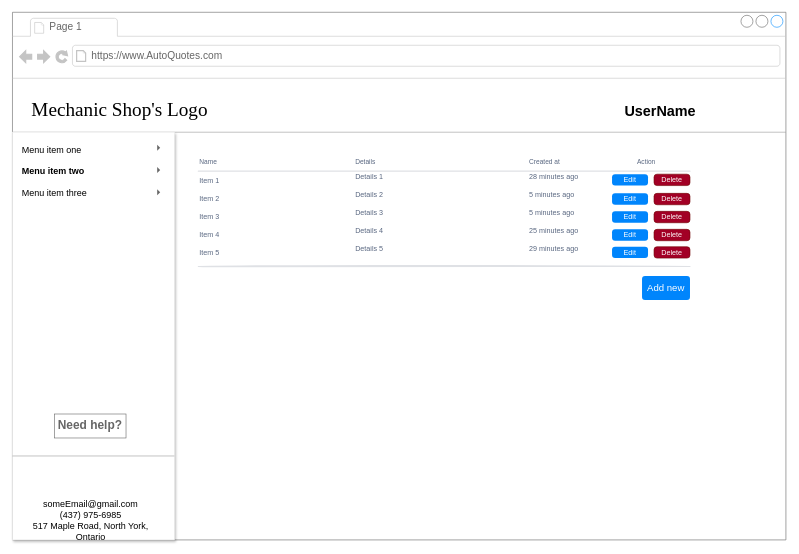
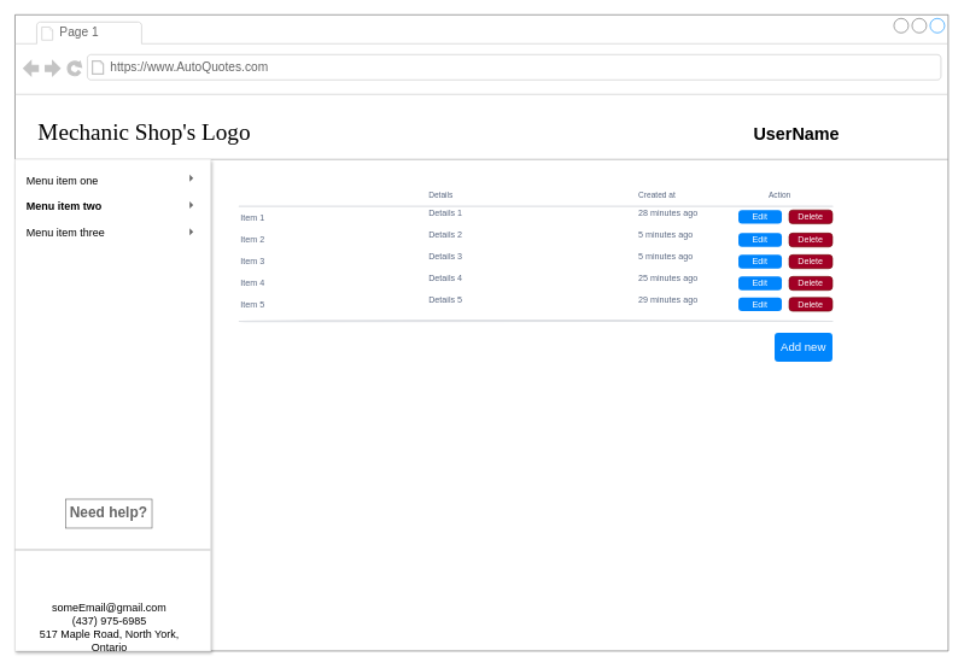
  <mxCell id="0" />
  <mxCell id="1" parent="0" />
  <mxCell id="2" value="" style="strokeWidth=1;shadow=0;dashed=0;align=left;html=1;shape=mxgraph.mockup.containers.browserWindow;rSize=0;strokeColor=#666666;mainText=,;recursiveResize=0;rounded=0;labelBackgroundColor=none;fontFamily=Verdana;fontSize=12" parent="1" vertex="1"><mxGeometry x="20" y="20" width="1290" height="880" as="geometry" /></mxCell>
  <mxCell id="3" value="Page 1" style="strokeWidth=1;shadow=0;dashed=0;align=center;html=1;shape=mxgraph.mockup.containers.anchor;fontSize=17;fontColor=#666666;align=left;" parent="2" vertex="1"><mxGeometry x="60" y="12" width="110" height="26" as="geometry" /></mxCell>
  <mxCell id="4" value="https://www.AutoQuotes.com" style="strokeWidth=1;shadow=0;dashed=0;align=center;html=1;shape=mxgraph.mockup.containers.anchor;rSize=0;fontSize=17;fontColor=#666666;align=left;" parent="2" vertex="1"><mxGeometry x="130" y="60" width="250" height="26" as="geometry" /></mxCell>
  <mxCell id="5" value="&lt;font style=&quot;font-size: 32px;&quot;&gt;Mechanic Shop's Logo&lt;/font&gt;" style="text;html=1;points=[];align=left;verticalAlign=top;spacingTop=-4;fontSize=30;fontFamily=Verdana" parent="2" vertex="1"><mxGeometry x="30" y="140" width="340" height="50" as="geometry" /></mxCell>
  <mxCell id="6" value="" style="verticalLabelPosition=bottom;shadow=0;dashed=0;align=center;html=1;verticalAlign=top;strokeWidth=1;shape=mxgraph.mockup.markup.line;strokeColor=#999999;rounded=0;labelBackgroundColor=none;fillColor=#ffffff;fontFamily=Verdana;fontSize=12;fontColor=#000000;" parent="2" vertex="1"><mxGeometry y="190" width="1290" height="20" as="geometry" /></mxCell>
  <mxCell id="7" value="" style="shape=image;html=1;verticalAlign=top;verticalLabelPosition=bottom;labelBackgroundColor=#ffffff;imageAspect=0;aspect=fixed;image=https://cdn3.iconfinder.com/data/icons/essential-rounded/64/Rounded-31-128.png" parent="2" vertex="1"><mxGeometry x="1160" y="143" width="44" height="44" as="geometry" /></mxCell>
  <mxCell id="8" value="" style="shape=image;html=1;verticalAlign=top;verticalLabelPosition=bottom;labelBackgroundColor=#ffffff;imageAspect=0;aspect=fixed;image=https://cdn3.iconfinder.com/data/icons/user-interface-169/32/login-128.png" parent="2" vertex="1"><mxGeometry x="1210" y="142.5" width="45" height="45" as="geometry" /></mxCell>
  <mxCell id="9" value="UserName" style="text;strokeColor=none;fillColor=none;html=1;fontSize=24;fontStyle=1;verticalAlign=middle;align=center;" parent="2" vertex="1"><mxGeometry x="1020" y="145" width="120" height="40" as="geometry" /></mxCell>
  <mxCell id="10" value="" style="perimeter=none;dashed=0;shape=rect;fillColor=#ffffff;strokeColor=#eeeeee;shadow=1;" parent="2" vertex="1"><mxGeometry y="200" width="270" height="680" as="geometry" /></mxCell>
  <mxCell id="11" value="Menu item one" style="text;verticalAlign=top;fontSize=15;spacing=16;resizeWidth=1;" parent="10" vertex="1"><mxGeometry width="268.312" height="42" relative="1" as="geometry" /></mxCell>
  <mxCell id="12" value="" style="perimeter=none;dashed=0;shape=mxgraph.gmdl.triangle;strokeColor=none;fillColor=#666666;direction=north;" parent="11" vertex="1"><mxGeometry x="1" y="0.5" width="5" height="10" relative="1" as="geometry"><mxPoint x="-27" as="offset" /></mxGeometry></mxCell>
  <mxCell id="13" value="Menu item two" style="text;verticalAlign=middle;fontSize=15;spacing=16;resizeWidth=1;fontStyle=1" parent="10" vertex="1"><mxGeometry width="268.312" height="42" relative="1" as="geometry"><mxPoint y="42" as="offset" /></mxGeometry></mxCell>
  <mxCell id="14" value="" style="perimeter=none;dashed=0;shape=mxgraph.gmdl.triangle;strokeColor=none;fillColor=#666666;direction=north;" parent="13" vertex="1"><mxGeometry x="1" y="0.5" width="5" height="10" relative="1" as="geometry"><mxPoint x="-27" y="-5" as="offset" /></mxGeometry></mxCell>
  <mxCell id="15" value="Menu item three" style="text;verticalAlign=bottom;fontSize=15;spacing=16;resizeWidth=1;" parent="10" vertex="1"><mxGeometry width="268.312" height="42" relative="1" as="geometry"><mxPoint y="84" as="offset" /></mxGeometry></mxCell>
  <mxCell id="16" value="" style="perimeter=none;dashed=0;shape=mxgraph.gmdl.triangle;strokeColor=none;fillColor=#666666;direction=north;" parent="15" vertex="1"><mxGeometry x="1" y="0.5" width="5" height="10" relative="1" as="geometry"><mxPoint x="-27" y="-10" as="offset" /></mxGeometry></mxCell>
  <mxCell id="17" value="&lt;h3&gt;Need help?&lt;/h3&gt;" style="strokeWidth=1;shadow=0;dashed=0;align=center;html=1;shape=mxgraph.mockup.text.textBox;fontColor=#666666;align=left;fontSize=17;spacingLeft=4;spacingTop=-3;strokeColor=#666666;mainText=" parent="10" vertex="1"><mxGeometry x="69.99" y="470" width="119.38" height="40" as="geometry" /></mxCell>
  <mxCell id="18" value="" style="verticalLabelPosition=bottom;shadow=0;dashed=0;align=center;html=1;verticalAlign=top;strokeWidth=1;shape=mxgraph.mockup.markup.line;strokeColor=#999999;rounded=0;labelBackgroundColor=none;fillColor=#ffffff;fontFamily=Verdana;fontSize=12;fontColor=#000000;" parent="10" vertex="1"><mxGeometry y="530" width="270" height="20" as="geometry" /></mxCell>
  <mxCell id="19" value="&lt;div style=&quot;text-align: center;&quot;&gt;&lt;span style=&quot;font-size: 15px; background-color: initial;&quot;&gt;someEmail@gmail.com&lt;/span&gt;&lt;/div&gt;&lt;font style=&quot;font-size: 15px;&quot;&gt;&lt;div style=&quot;text-align: center;&quot;&gt;&lt;span style=&quot;background-color: initial;&quot;&gt;(437) 975-6985&lt;/span&gt;&lt;/div&gt;&lt;div style=&quot;text-align: center;&quot;&gt;&lt;span style=&quot;background-color: initial;&quot;&gt;517 Maple Road, North York, Ontario&lt;/span&gt;&lt;/div&gt;&lt;div style=&quot;text-align: center;&quot;&gt;&lt;br&gt;&lt;/div&gt;&lt;/font&gt;" style="text;spacingTop=-5;whiteSpace=wrap;html=1;align=left;fontSize=12;fontFamily=Helvetica;fillColor=none;strokeColor=none;" parent="10" vertex="1"><mxGeometry x="19.998" y="610" width="219.375" height="60" as="geometry" /></mxCell>
- <mxCell id="20" value="Name" style="html=1;fillColor=none;strokeColor=none;fontSize=11;align=left;fontColor=#596780;whiteSpace=wrap;sketch=1;hachureGap=4;pointerEvents=0;fontFamily=Helvetica;" parent="2" vertex="1"><mxGeometry x="310" y="240" width="150" height="20" as="geometry" /></mxCell>
  <mxCell id="21" value="Details" style="html=1;fillColor=none;strokeColor=none;fontSize=11;align=left;fontColor=#596780;whiteSpace=wrap;sketch=1;hachureGap=4;pointerEvents=0;fontFamily=Helvetica;" parent="2" vertex="1"><mxGeometry x="570" y="240" width="40" height="20" as="geometry" /></mxCell>
  <mxCell id="22" value="Created at" style="html=1;fillColor=none;strokeColor=none;fontSize=11;align=left;fontColor=#596780;whiteSpace=wrap;sketch=1;hachureGap=4;pointerEvents=0;fontFamily=Helvetica;" parent="2" vertex="1"><mxGeometry x="860" y="240" width="90" height="20" as="geometry" /></mxCell>
  <mxCell id="23" value="" style="shape=line;strokeWidth=2;html=1;strokeColor=#DFE1E5;resizeWidth=1;sketch=1;hachureGap=4;pointerEvents=0;fontFamily=Helvetica;fontSize=20;" parent="2" vertex="1"><mxGeometry x="310" y="260" width="820" height="10" as="geometry" /></mxCell>
  <mxCell id="24" value="Item 1" style="strokeColor=none;fillColor=none;fontSize=12;fontColor=#596780;align=left;html=1;sketch=1;hachureGap=4;pointerEvents=0;fontFamily=Helvetica;" parent="2" vertex="1"><mxGeometry x="310" y="271" width="50" height="20" as="geometry" /></mxCell>
  <mxCell id="25" value="28 minutes ago" style="strokeColor=none;fillColor=none;fontSize=12;fontColor=#596780;align=left;html=1;sketch=1;hachureGap=4;pointerEvents=0;fontFamily=Helvetica;" parent="2" vertex="1"><mxGeometry x="860" y="265" width="50" height="20" as="geometry" /></mxCell>
  <mxCell id="26" value="Item 2" style="strokeColor=none;fillColor=none;fontSize=12;fontColor=#596780;align=left;html=1;sketch=1;hachureGap=4;pointerEvents=0;fontFamily=Helvetica;" parent="2" vertex="1"><mxGeometry x="310" y="301" width="240" height="20" as="geometry" /></mxCell>
  <mxCell id="27" value="5 minutes ago" style="strokeColor=none;fillColor=none;fontSize=12;fontColor=#596780;align=left;html=1;sketch=1;hachureGap=4;pointerEvents=0;fontFamily=Helvetica;" parent="2" vertex="1"><mxGeometry x="860" y="295" width="50" height="20" as="geometry" /></mxCell>
  <mxCell id="28" value="Item 3" style="strokeColor=none;fillColor=none;fontSize=12;fontColor=#596780;align=left;html=1;sketch=1;hachureGap=4;pointerEvents=0;fontFamily=Helvetica;" parent="2" vertex="1"><mxGeometry x="310" y="331" width="240" height="20" as="geometry" /></mxCell>
  <mxCell id="29" value="5 minutes ago" style="strokeColor=none;fillColor=none;fontSize=12;fontColor=#596780;align=left;html=1;sketch=1;hachureGap=4;pointerEvents=0;fontFamily=Helvetica;" parent="2" vertex="1"><mxGeometry x="860" y="325" width="50" height="20" as="geometry" /></mxCell>
  <mxCell id="30" value="Item 4" style="strokeColor=none;fillColor=none;fontSize=12;fontColor=#596780;align=left;html=1;sketch=1;hachureGap=4;pointerEvents=0;fontFamily=Helvetica;" parent="2" vertex="1"><mxGeometry x="310" y="361" width="240" height="20" as="geometry" /></mxCell>
  <mxCell id="31" value="25 minutes ago" style="strokeColor=none;fillColor=none;fontSize=12;fontColor=#596780;align=left;html=1;sketch=1;hachureGap=4;pointerEvents=0;fontFamily=Helvetica;" parent="2" vertex="1"><mxGeometry x="860" y="355" width="50" height="20" as="geometry" /></mxCell>
  <mxCell id="32" value="Item 5" style="strokeColor=none;fillColor=none;fontSize=12;fontColor=#596780;align=left;html=1;sketch=1;hachureGap=4;pointerEvents=0;fontFamily=Helvetica;" parent="2" vertex="1"><mxGeometry x="310" y="391" width="240" height="20" as="geometry" /></mxCell>
  <mxCell id="33" value="29 minutes ago" style="strokeColor=none;fillColor=none;fontSize=12;fontColor=#596780;align=left;html=1;sketch=1;hachureGap=4;pointerEvents=0;fontFamily=Helvetica;" parent="2" vertex="1"><mxGeometry x="860" y="385" width="50" height="20" as="geometry" /></mxCell>
  <mxCell id="34" value="" style="shape=line;strokeWidth=2;html=1;strokeColor=#DFE1E5;resizeWidth=1;sketch=1;hachureGap=4;pointerEvents=0;fontFamily=Helvetica;fontSize=20;" parent="2" vertex="1"><mxGeometry x="310" y="419" width="820" height="10" as="geometry" /></mxCell>
  <mxCell id="35" value="Action" style="html=1;fillColor=none;strokeColor=none;fontSize=11;align=left;fontColor=#596780;whiteSpace=wrap;sketch=1;hachureGap=4;pointerEvents=0;fontFamily=Helvetica;" parent="2" vertex="1"><mxGeometry x="1040" y="240" width="90" height="20" as="geometry" /></mxCell>
  <mxCell id="36" value="Edit" style="html=1;shadow=0;dashed=0;shape=mxgraph.bootstrap.rrect;rSize=5;strokeColor=none;strokeWidth=1;fillColor=#0085FC;fontColor=#FFFFFF;whiteSpace=wrap;align=center;verticalAlign=middle;spacingLeft=0;fontStyle=0;fontSize=12;spacing=5;fontFamily=Helvetica;" parent="2" vertex="1"><mxGeometry x="1000" y="270" width="60" height="19" as="geometry" /></mxCell>
  <mxCell id="37" value="Delete" style="html=1;shadow=0;dashed=0;shape=mxgraph.bootstrap.rrect;rSize=5;strokeColor=#6F0000;strokeWidth=1;fillColor=#a20025;whiteSpace=wrap;align=center;verticalAlign=middle;spacingLeft=0;fontStyle=0;fontSize=12;spacing=5;fontFamily=Helvetica;fontColor=#ffffff;" parent="2" vertex="1"><mxGeometry x="1070" y="270" width="60" height="19" as="geometry" /></mxCell>
  <mxCell id="38" value="Edit" style="html=1;shadow=0;dashed=0;shape=mxgraph.bootstrap.rrect;rSize=5;strokeColor=none;strokeWidth=1;fillColor=#0085FC;fontColor=#FFFFFF;whiteSpace=wrap;align=center;verticalAlign=middle;spacingLeft=0;fontStyle=0;fontSize=12;spacing=5;fontFamily=Helvetica;" parent="2" vertex="1"><mxGeometry x="1000" y="302" width="60" height="19" as="geometry" /></mxCell>
  <mxCell id="39" value="Delete" style="html=1;shadow=0;dashed=0;shape=mxgraph.bootstrap.rrect;rSize=5;strokeColor=#6F0000;strokeWidth=1;fillColor=#a20025;whiteSpace=wrap;align=center;verticalAlign=middle;spacingLeft=0;fontStyle=0;fontSize=12;spacing=5;fontFamily=Helvetica;fontColor=#ffffff;" parent="2" vertex="1"><mxGeometry x="1070" y="302" width="60" height="19" as="geometry" /></mxCell>
  <mxCell id="40" value="Edit" style="html=1;shadow=0;dashed=0;shape=mxgraph.bootstrap.rrect;rSize=5;strokeColor=none;strokeWidth=1;fillColor=#0085FC;fontColor=#FFFFFF;whiteSpace=wrap;align=center;verticalAlign=middle;spacingLeft=0;fontStyle=0;fontSize=12;spacing=5;fontFamily=Helvetica;" parent="2" vertex="1"><mxGeometry x="1000" y="332" width="60" height="19" as="geometry" /></mxCell>
  <mxCell id="41" value="Delete" style="html=1;shadow=0;dashed=0;shape=mxgraph.bootstrap.rrect;rSize=5;strokeColor=#6F0000;strokeWidth=1;fillColor=#a20025;whiteSpace=wrap;align=center;verticalAlign=middle;spacingLeft=0;fontStyle=0;fontSize=12;spacing=5;fontFamily=Helvetica;fontColor=#ffffff;" parent="2" vertex="1"><mxGeometry x="1070" y="332" width="60" height="19" as="geometry" /></mxCell>
  <mxCell id="42" value="Edit" style="html=1;shadow=0;dashed=0;shape=mxgraph.bootstrap.rrect;rSize=5;strokeColor=none;strokeWidth=1;fillColor=#0085FC;fontColor=#FFFFFF;whiteSpace=wrap;align=center;verticalAlign=middle;spacingLeft=0;fontStyle=0;fontSize=12;spacing=5;fontFamily=Helvetica;" parent="2" vertex="1"><mxGeometry x="1000" y="362" width="60" height="19" as="geometry" /></mxCell>
  <mxCell id="43" value="Delete" style="html=1;shadow=0;dashed=0;shape=mxgraph.bootstrap.rrect;rSize=5;strokeColor=#6F0000;strokeWidth=1;fillColor=#a20025;whiteSpace=wrap;align=center;verticalAlign=middle;spacingLeft=0;fontStyle=0;fontSize=12;spacing=5;fontFamily=Helvetica;fontColor=#ffffff;" parent="2" vertex="1"><mxGeometry x="1070" y="362" width="60" height="19" as="geometry" /></mxCell>
  <mxCell id="44" value="Edit" style="html=1;shadow=0;dashed=0;shape=mxgraph.bootstrap.rrect;rSize=5;strokeColor=none;strokeWidth=1;fillColor=#0085FC;fontColor=#FFFFFF;whiteSpace=wrap;align=center;verticalAlign=middle;spacingLeft=0;fontStyle=0;fontSize=12;spacing=5;fontFamily=Helvetica;" parent="2" vertex="1"><mxGeometry x="1000" y="391" width="60" height="19" as="geometry" /></mxCell>
  <mxCell id="45" value="Delete" style="html=1;shadow=0;dashed=0;shape=mxgraph.bootstrap.rrect;rSize=5;strokeColor=#6F0000;strokeWidth=1;fillColor=#a20025;whiteSpace=wrap;align=center;verticalAlign=middle;spacingLeft=0;fontStyle=0;fontSize=12;spacing=5;fontFamily=Helvetica;fontColor=#ffffff;" parent="2" vertex="1"><mxGeometry x="1070" y="391" width="60" height="19" as="geometry" /></mxCell>
  <mxCell id="46" value="Details 1" style="strokeColor=none;fillColor=none;fontSize=12;fontColor=#596780;align=left;html=1;sketch=1;hachureGap=4;pointerEvents=0;fontFamily=Helvetica;" parent="2" vertex="1"><mxGeometry x="570" y="265" width="50" height="20" as="geometry" /></mxCell>
  <mxCell id="47" value="Details 2" style="strokeColor=none;fillColor=none;fontSize=12;fontColor=#596780;align=left;html=1;sketch=1;hachureGap=4;pointerEvents=0;fontFamily=Helvetica;" parent="2" vertex="1"><mxGeometry x="570" y="295" width="240" height="20" as="geometry" /></mxCell>
  <mxCell id="48" value="Details 3" style="strokeColor=none;fillColor=none;fontSize=12;fontColor=#596780;align=left;html=1;sketch=1;hachureGap=4;pointerEvents=0;fontFamily=Helvetica;" parent="2" vertex="1"><mxGeometry x="570" y="325" width="240" height="20" as="geometry" /></mxCell>
  <mxCell id="49" value="Details 4" style="strokeColor=none;fillColor=none;fontSize=12;fontColor=#596780;align=left;html=1;sketch=1;hachureGap=4;pointerEvents=0;fontFamily=Helvetica;" parent="2" vertex="1"><mxGeometry x="570" y="355" width="240" height="20" as="geometry" /></mxCell>
  <mxCell id="50" value="Details 5" style="strokeColor=none;fillColor=none;fontSize=12;fontColor=#596780;align=left;html=1;sketch=1;hachureGap=4;pointerEvents=0;fontFamily=Helvetica;" parent="2" vertex="1"><mxGeometry x="570" y="385" width="240" height="20" as="geometry" /></mxCell>
  <mxCell id="51" value="Add new" style="html=1;shadow=0;dashed=0;shape=mxgraph.bootstrap.rrect;rSize=5;strokeColor=none;strokeWidth=1;fillColor=#0085FC;fontColor=#FFFFFF;whiteSpace=wrap;align=center;verticalAlign=middle;spacingLeft=0;fontStyle=0;fontSize=16;spacing=5;" parent="2" vertex="1"><mxGeometry x="1050" y="440" width="80" height="40" as="geometry" /></mxCell>
